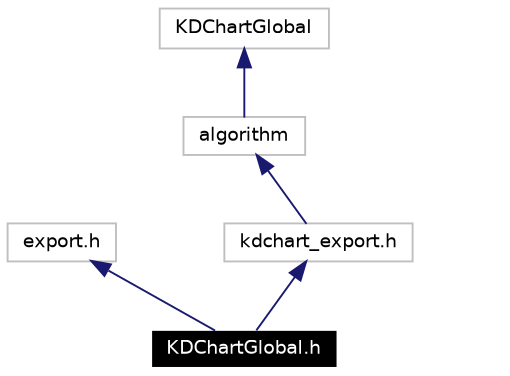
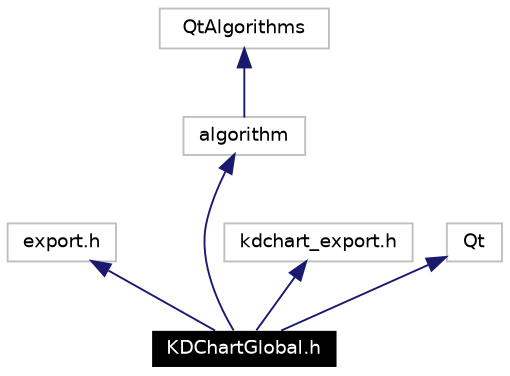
  digraph {
    node [color=grey75 fontname=Helvetica fontsize=10 shape=record]
    edge [color=midnightblue dir=back fontname=Helvetica fontsize=10 labelfontname=Helvetica labelfontsize=10 style=solid]
    n1 [color=white fillcolor=black fontcolor=white height=0.2 label="KDChartGlobal.h" style=filled width=0.4]
    n2 [height=0.2 label="export.h" width=0.4]
    n3 [height=0.2 label="kdchart_export.h" width=0.4]
-   n4 [height=0.2 label=KDChartGlobal width=0.4]
+   n4 [height=0.2 label=QtAlgorithms width=0.4]
    n5 [height=0.2 label=algorithm width=0.4]
+   n6 [height=0.2 label=Qt width=0.4]
    n2 -> n1
    n3 -> n1
    n4 -> n5
-   n5 -> n3
+   n5 -> n1
+   n6 -> n1
  }
